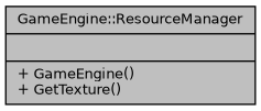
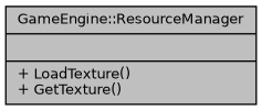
  digraph {
    fontname="DejaVu Sans"
-   n1 [color=black fillcolor=grey75 fontcolor=black fontname="DejaVu Sans" fontsize=10 height=0.2 label="{GameEngine::ResourceManager\n||+ GameEngine()\l+ GetTexture()\l}" shape=record style=filled width=0.4]
+   n1 [color=black fillcolor=grey75 fontcolor=black fontname="DejaVu Sans" fontsize=10 height=0.2 label="{GameEngine::ResourceManager\n||+ LoadTexture()\l+ GetTexture()\l}" shape=record style=filled width=0.4]
  }
